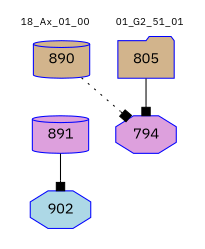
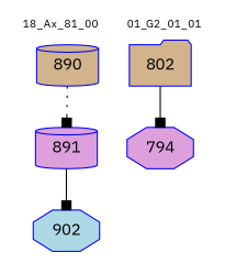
  digraph {
    fontname="IBM Plex Sans"
    node [color=blue fillcolor=tan fontname="IBM Plex Sans" shape=cylinder style=filled]
    edge [arrowhead=box color=black fontname="IBM Plex Sans" style=solid]
    n1 [label=890]
    n2 [fillcolor=plum label=891]
    n3 [fillcolor=lightblue label=902 shape=octagon]
-   n4 [label=805 shape=folder]
+   n4 [label=802 shape=folder]
    n5 [fillcolor=plum label=794 shape=octagon]
    subgraph cluster_1 {
      color=white
      fontsize=10
-     label="18_Ax_01_00"
+     label="18_Ax_81_00"
      n1
      n2
      n3
    }
    subgraph cluster_2 {
      color=white
      fontsize=10
-     label="01_G2_51_01"
+     label="01_G2_01_01"
      n4
      n5
    }
-   n1 -> n5 [style=dotted]
+   n1 -> n2 [style=dotted]
    n2 -> n3
    n4 -> n5
  }
